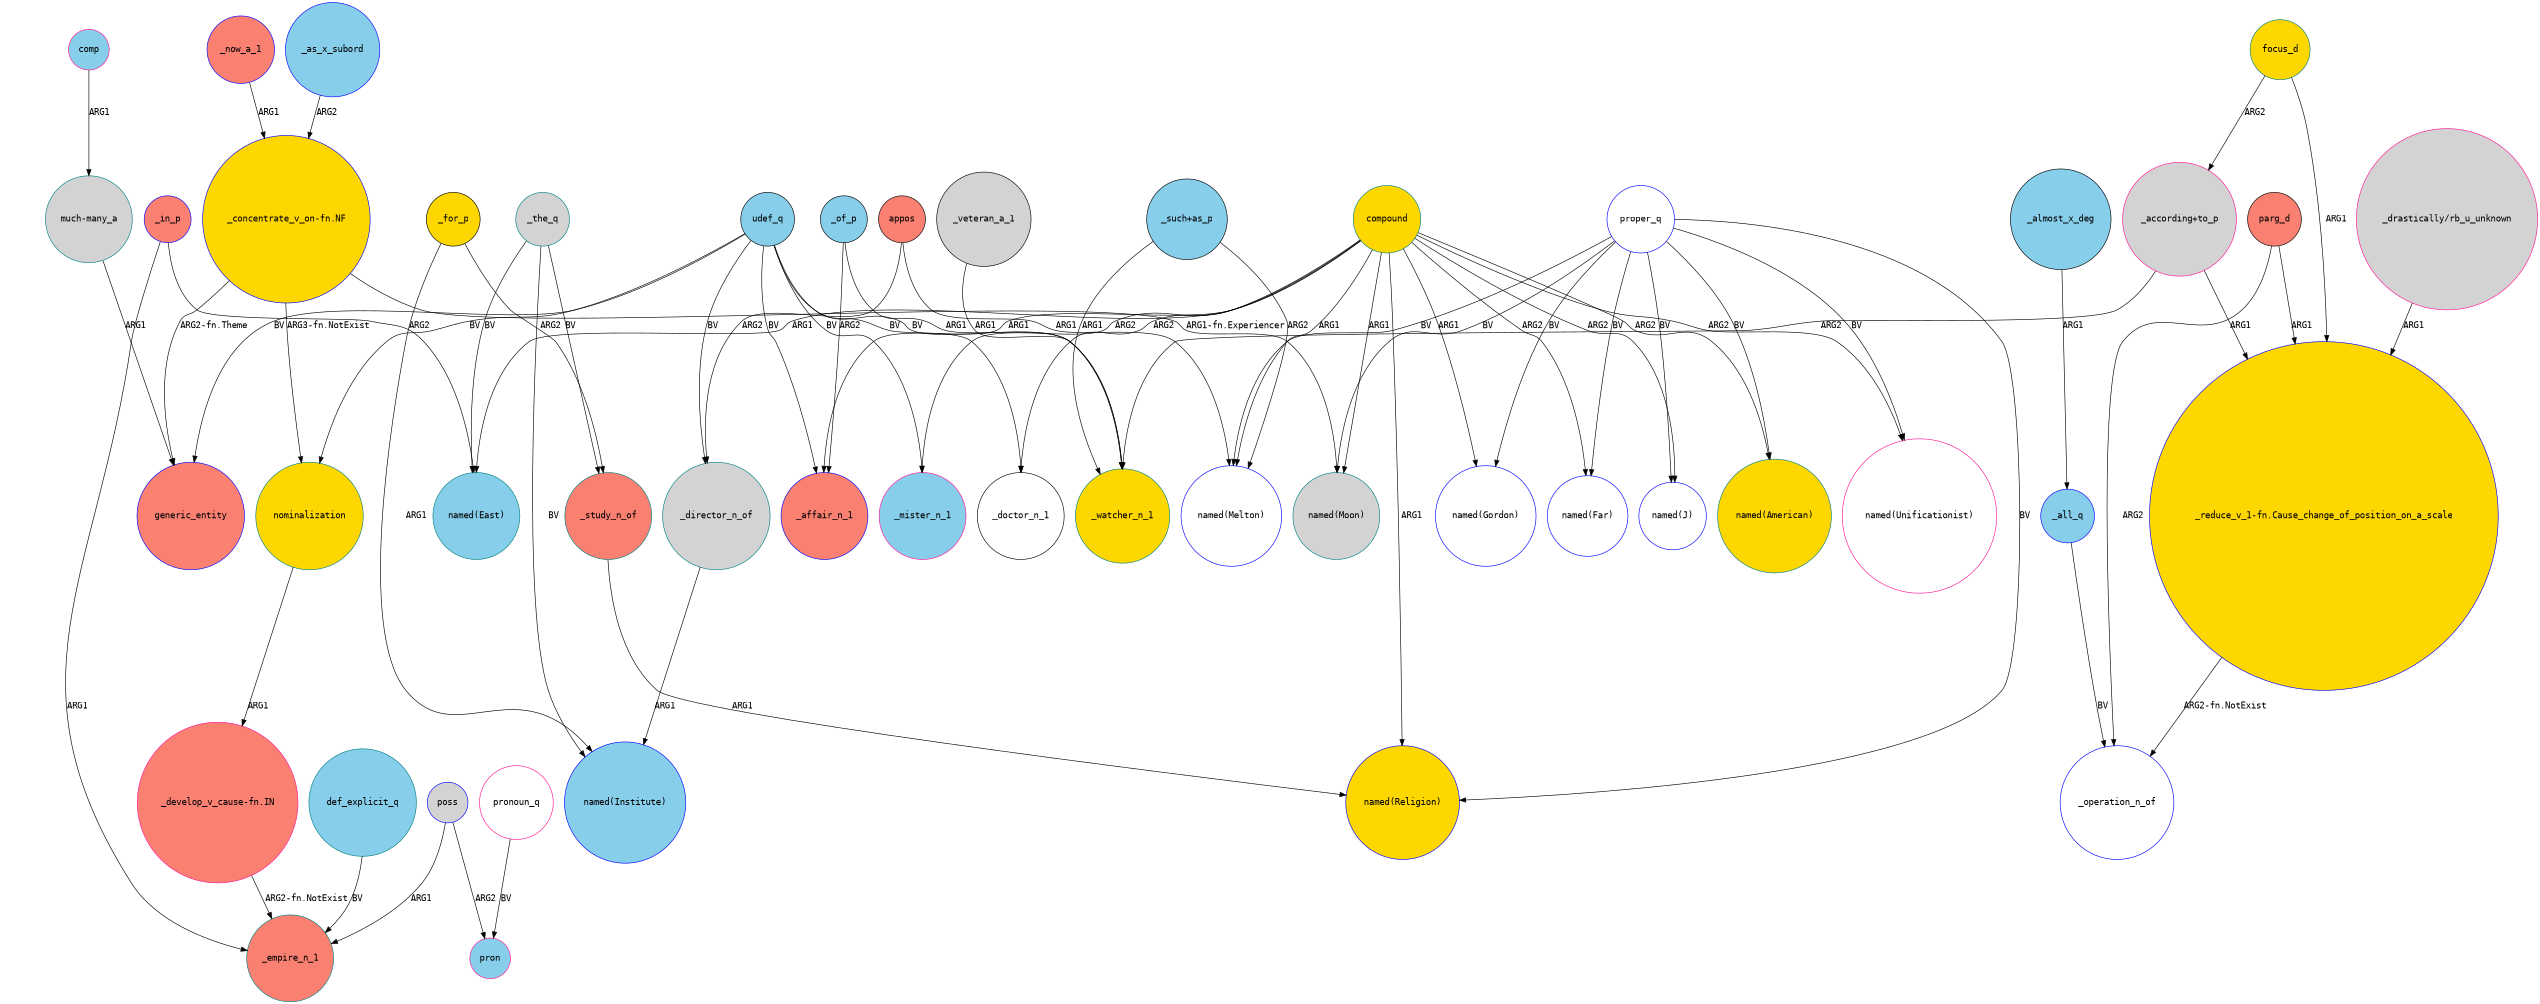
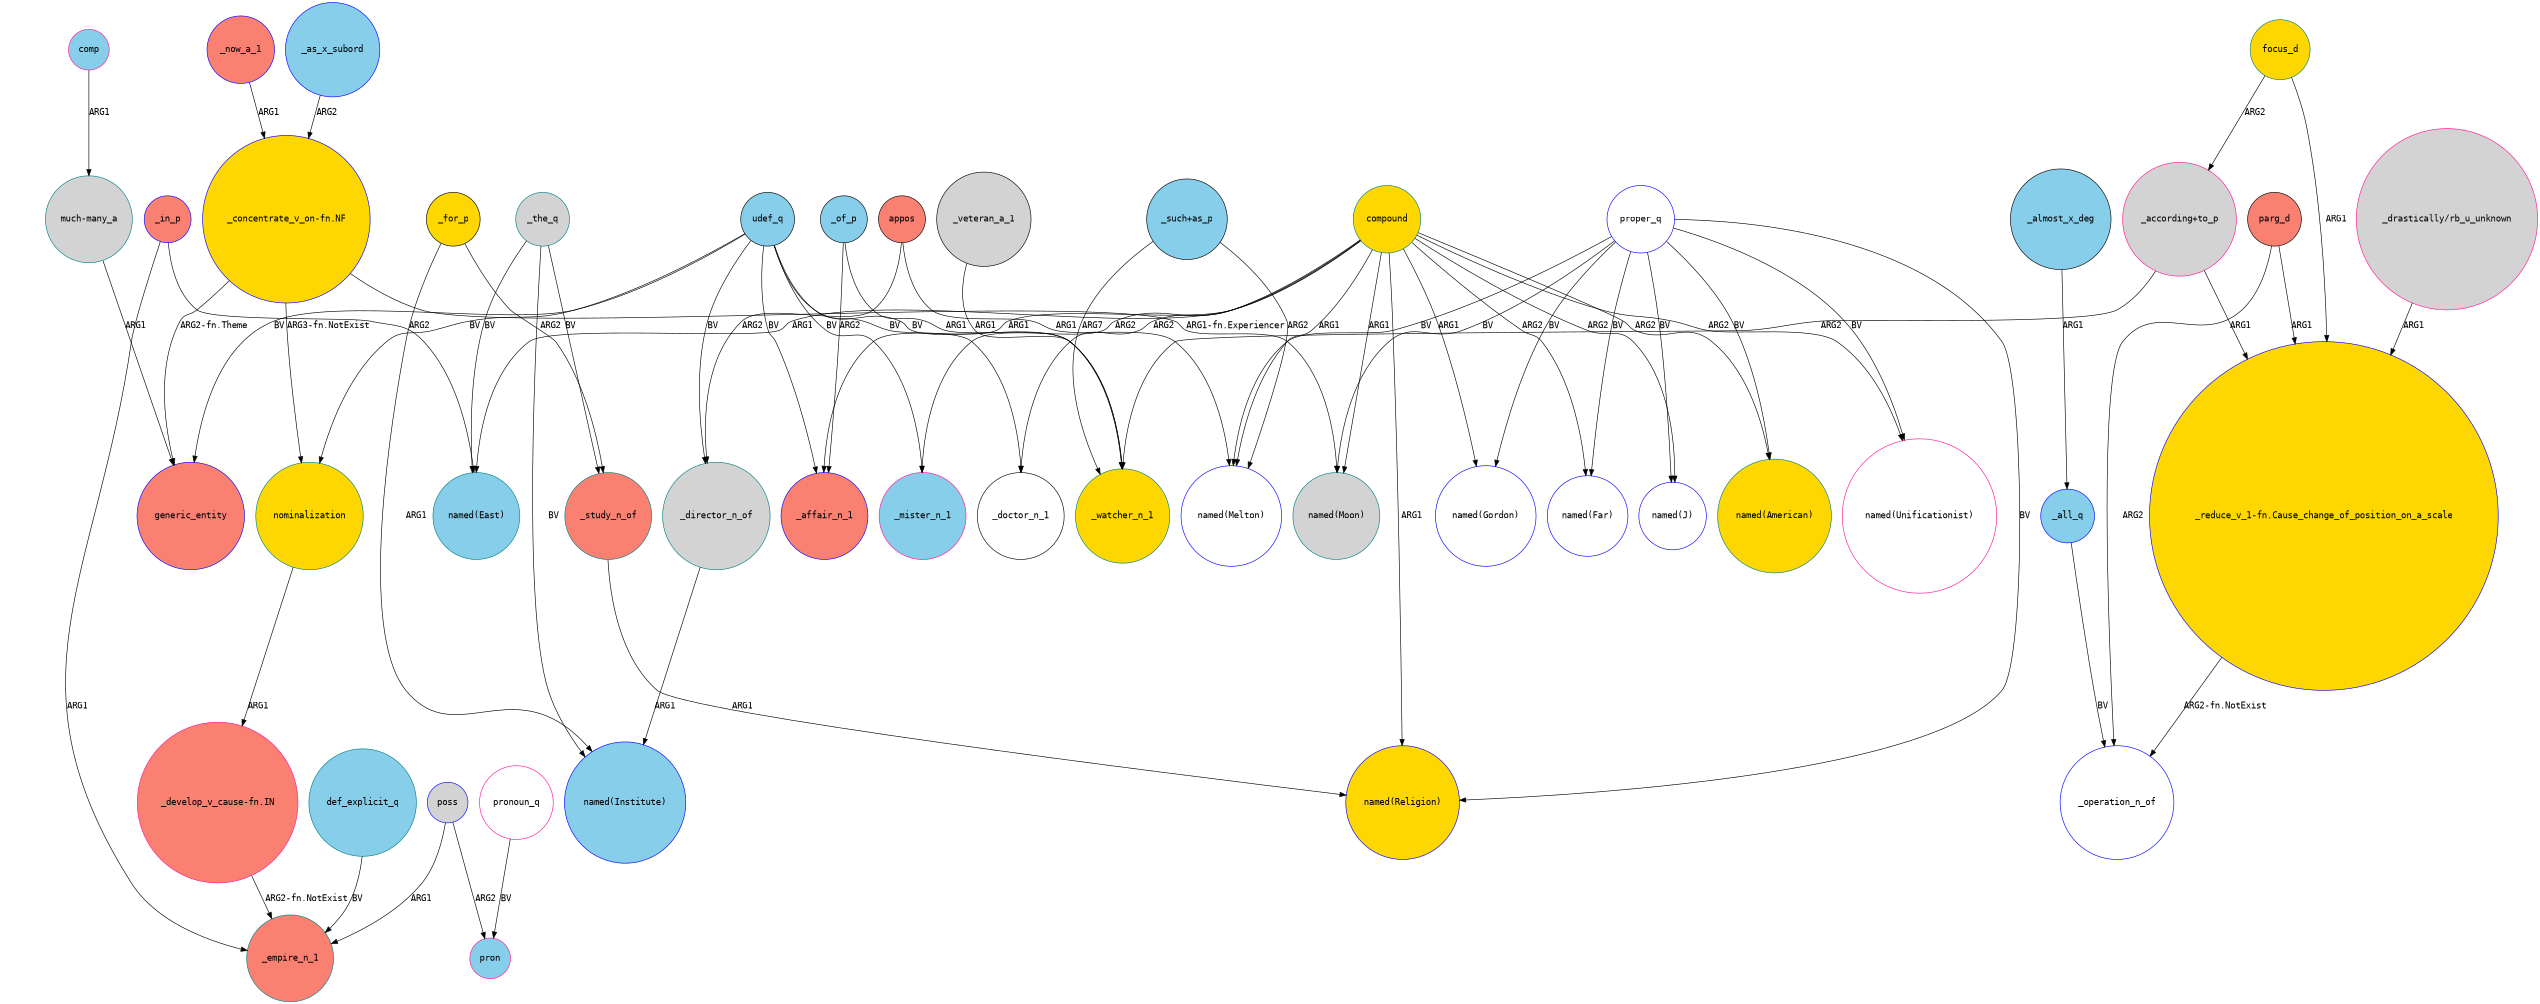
  digraph {
    fontname="DejaVu Sans Mono"
    node [color=blue fillcolor=skyblue fontname="DejaVu Sans Mono" shape=circle style=filled]
    edge [fontname="DejaVu Sans Mono"]
    _now_a_1 [fillcolor=salmon]
    "_concentrate_v_on-fn.NF" [fillcolor=gold]
    generic_entity [fillcolor=salmon]
    nominalization [color=teal fillcolor=gold]
    "named(Moon)" [color=teal fillcolor=lightgrey]
    "_develop_v_cause-fn.IN" [color=deeppink fillcolor=salmon]
    _the_q [color=teal fillcolor=lightgrey]
    _study_n_of [color=teal fillcolor=salmon]
    "named(East)" [color=teal]
    "named(Institute)"
    "named(Religion)" [fillcolor=gold]
    udef_q [color=black]
    _watcher_n_1 [color=teal fillcolor=gold]
    _doctor_n_1 [color=black fillcolor=white]
    _affair_n_1 [fillcolor=salmon]
    _director_n_of [color=teal fillcolor=lightgrey]
    _mister_n_1 [color=deeppink]
    parg_d [color=black fillcolor=salmon]
    _operation_n_of [fillcolor=white]
    "_reduce_v_1-fn.Cause_change_of_position_on_a_scale" [fillcolor=gold]
    proper_q [fillcolor=white]
    "named(Unificationist)" [color=deeppink fillcolor=white]
    "named(American)" [color=teal fillcolor=gold]
    "named(Melton)" [fillcolor=white]
    "named(J)" [fillcolor=white]
    "named(Far)" [fillcolor=white]
    "named(Gordon)" [fillcolor=white]
    poss [fillcolor=lightgrey]
    _empire_n_1 [color=teal fillcolor=salmon]
    pron [color=deeppink]
    _of_p [color=black]
    compound [color=teal fillcolor=gold]
    _almost_x_deg [color=black]
    _all_q
    "_such+as_p" [color=black]
    "_according+to_p" [color=deeppink fillcolor=lightgrey]
    "much-many_a" [color=teal fillcolor=lightgrey]
    _in_p [fillcolor=salmon]
    "_drastically/rb_u_unknown" [color=deeppink fillcolor=lightgrey]
    pronoun_q [color=deeppink fillcolor=white]
    comp [color=deeppink]
    _as_x_subord
    focus_d [color=teal fillcolor=gold]
    _veteran_a_1 [color=black fillcolor=lightgrey]
    def_explicit_q [color=teal]
    _for_p [color=black fillcolor=gold]
    appos [color=black fillcolor=salmon]
    _now_a_1 -> "_concentrate_v_on-fn.NF" [label=ARG1]
    "_concentrate_v_on-fn.NF" -> generic_entity [label="ARG2-fn.Theme"]
    "_concentrate_v_on-fn.NF" -> nominalization [label="ARG3-fn.NotExist"]
    "_concentrate_v_on-fn.NF" -> "named(Moon)" [label="ARG1-fn.Experiencer"]
    nominalization -> "_develop_v_cause-fn.IN" [label=ARG1]
    "_develop_v_cause-fn.IN" -> _empire_n_1 [label="ARG2-fn.NotExist"]
    _the_q -> _study_n_of [label=BV]
    _the_q -> "named(East)" [label=BV]
    _the_q -> "named(Institute)" [label=BV]
    _study_n_of -> "named(Religion)" [label=ARG1]
    udef_q -> generic_entity [label=BV]
    udef_q -> nominalization [label=BV]
    udef_q -> _watcher_n_1 [label=BV]
    udef_q -> _doctor_n_1 [label=BV]
    udef_q -> _affair_n_1 [label=BV]
    udef_q -> _director_n_of [label=BV]
    udef_q -> _mister_n_1 [label=BV]
    _director_n_of -> "named(Institute)" [label=ARG1]
    parg_d -> _operation_n_of [label=ARG2]
    parg_d -> "_reduce_v_1-fn.Cause_change_of_position_on_a_scale" [label=ARG1]
    "_reduce_v_1-fn.Cause_change_of_position_on_a_scale" -> _operation_n_of [label="ARG2-fn.NotExist"]
    proper_q -> "named(Moon)" [label=BV]
    proper_q -> "named(Religion)" [label=BV]
    proper_q -> "named(Unificationist)" [label=BV]
    proper_q -> "named(American)" [label=BV]
    proper_q -> "named(Melton)" [label=BV]
    proper_q -> "named(J)" [label=BV]
    proper_q -> "named(Far)" [label=BV]
    proper_q -> "named(Gordon)" [label=BV]
    poss -> _empire_n_1 [label=ARG1]
    poss -> pron [label=ARG2]
    _of_p -> _watcher_n_1 [label=ARG1]
    _of_p -> _affair_n_1 [label=ARG2]
    compound -> "named(Moon)" [label=ARG1]
    compound -> "named(East)" [label=ARG1]
    compound -> "named(Religion)" [label=ARG1]
    compound -> _doctor_n_1 [label=ARG2]
    compound -> _affair_n_1 [label=ARG1]
    compound -> _mister_n_1 [label=ARG2]
    compound -> "named(Unificationist)" [label=ARG2]
    compound -> "named(American)" [label=ARG2]
    compound -> "named(Melton)" [label=ARG1]
    compound -> "named(J)" [label=ARG2]
    compound -> "named(Far)" [label=ARG2]
    compound -> "named(Gordon)" [label=ARG1]
    _almost_x_deg -> _all_q [label=ARG1]
    _all_q -> _operation_n_of [label=BV]
-   "_such+as_p" -> _watcher_n_1 [label=ARG1]
+   "_such+as_p" -> _watcher_n_1 [label=ARG7]
    "_such+as_p" -> "named(Melton)" [label=ARG2]
    "_according+to_p" -> _watcher_n_1 [label=ARG2]
    "_according+to_p" -> "_reduce_v_1-fn.Cause_change_of_position_on_a_scale" [label=ARG1]
    "much-many_a" -> generic_entity [label=ARG1]
    _in_p -> "named(East)" [label=ARG2]
    _in_p -> _empire_n_1 [label=ARG1]
    "_drastically/rb_u_unknown" -> "_reduce_v_1-fn.Cause_change_of_position_on_a_scale" [label=ARG1]
    pronoun_q -> pron [label=BV]
    comp -> "much-many_a" [label=ARG1]
    _as_x_subord -> "_concentrate_v_on-fn.NF" [label=ARG2]
    focus_d -> "_reduce_v_1-fn.Cause_change_of_position_on_a_scale" [label=ARG1]
    focus_d -> "_according+to_p" [label=ARG2]
    _veteran_a_1 -> _watcher_n_1 [label=ARG1]
    def_explicit_q -> _empire_n_1 [label=BV]
    _for_p -> _study_n_of [label=ARG2]
    _for_p -> "named(Institute)" [label=ARG1]
    appos -> _director_n_of [label=ARG2]
    appos -> "named(Melton)" [label=ARG1]
  }
